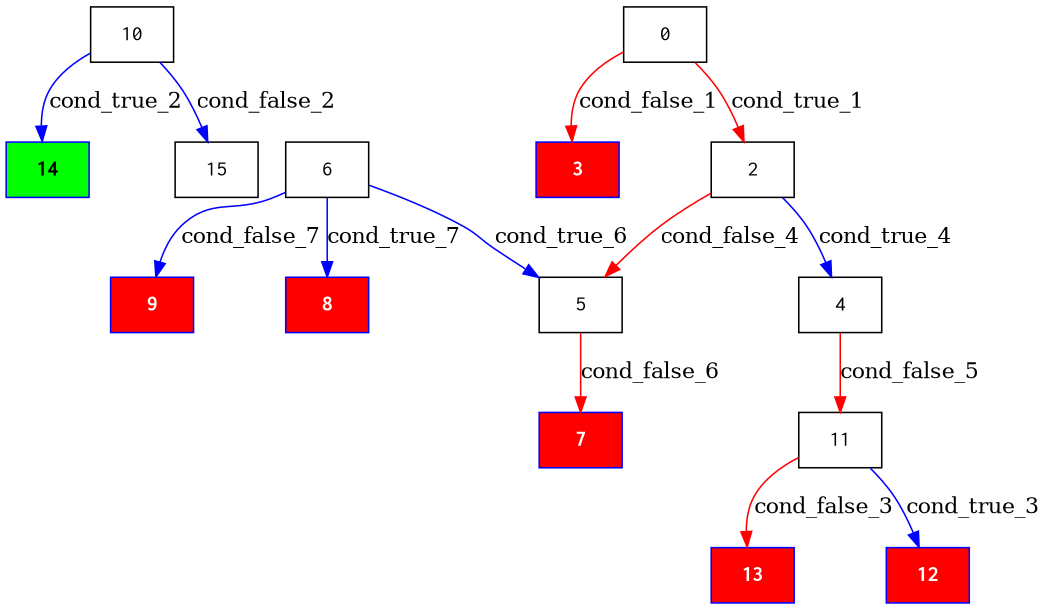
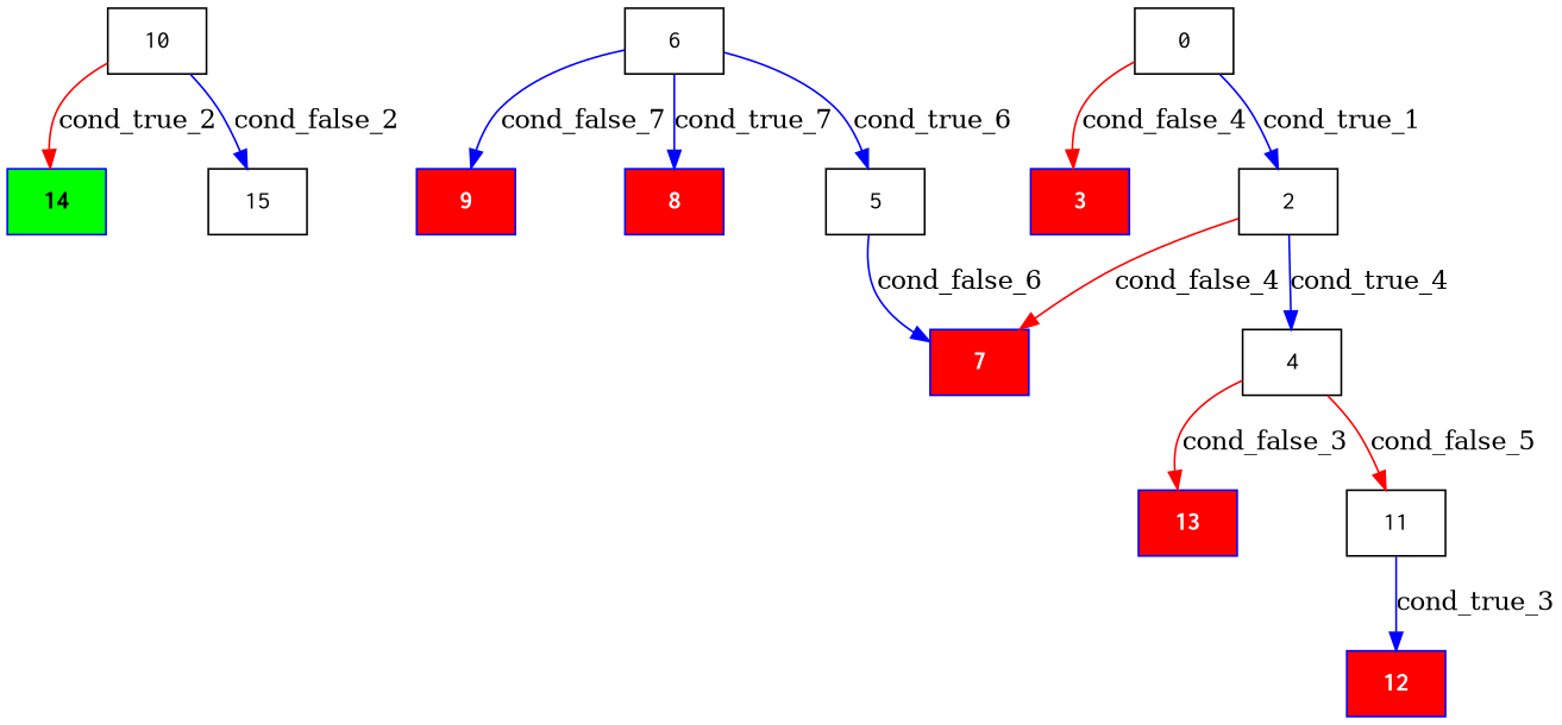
  digraph {
    node [color=black fontname=Courier shape=record]
    edge [color=blue]
    14 [color=blue fillcolor=green fontcolor=black fontname="Courier-Bold" height=.5 style=filled]
    13 [color=blue fillcolor=red fontcolor=white fontname="Courier-Bold" height=.5 style=filled]
    12 [color=blue fillcolor=red fontcolor=white fontname="Courier-Bold" height=.5 style=filled]
    9 [color=blue fillcolor=red fontcolor=white fontname="Courier-Bold" height=.5 style=filled]
    7 [color=blue fillcolor=red fontcolor=white fontname="Courier-Bold" height=.5 style=filled]
    8 [color=blue fillcolor=red fontcolor=white fontname="Courier-Bold" height=.5 style=filled]
    3 [color=blue fillcolor=red fontcolor=white fontname="Courier-Bold" height=.5 style=filled]
    0 [height=.5]
    2 [height=.5]
    4 [height=.5]
    5 [height=.5]
    11 [height=.5]
    10 [height=.5]
    15 [height=.5]
    6 [height=.5]
-   0 -> 3 [color=red label=cond_false_1]
-   0 -> 2 [color=red label=cond_true_1]
+   0 -> 3 [color=red label=cond_false_4]
+   0 -> 2 [label=cond_true_1]
    2 -> 4 [label=cond_true_4]
-   2 -> 5 [color=red label=cond_false_4]
+   2 -> 7 [color=red label=cond_false_4]
    4 -> 11 [color=red label=cond_false_5]
-   5 -> 7 [color=red label=cond_false_6]
-   11 -> 13 [color=red label=cond_false_3]
+   5 -> 7 [label=cond_false_6]
+   4 -> 13 [color=red label=cond_false_3]
    11 -> 12 [label=cond_true_3]
-   10 -> 14 [label=cond_true_2]
+   10 -> 14 [color=red label=cond_true_2]
    10 -> 15 [label=cond_false_2]
    6 -> 9 [label=cond_false_7]
    6 -> 8 [label=cond_true_7]
    6 -> 5 [label=cond_true_6]
  }
